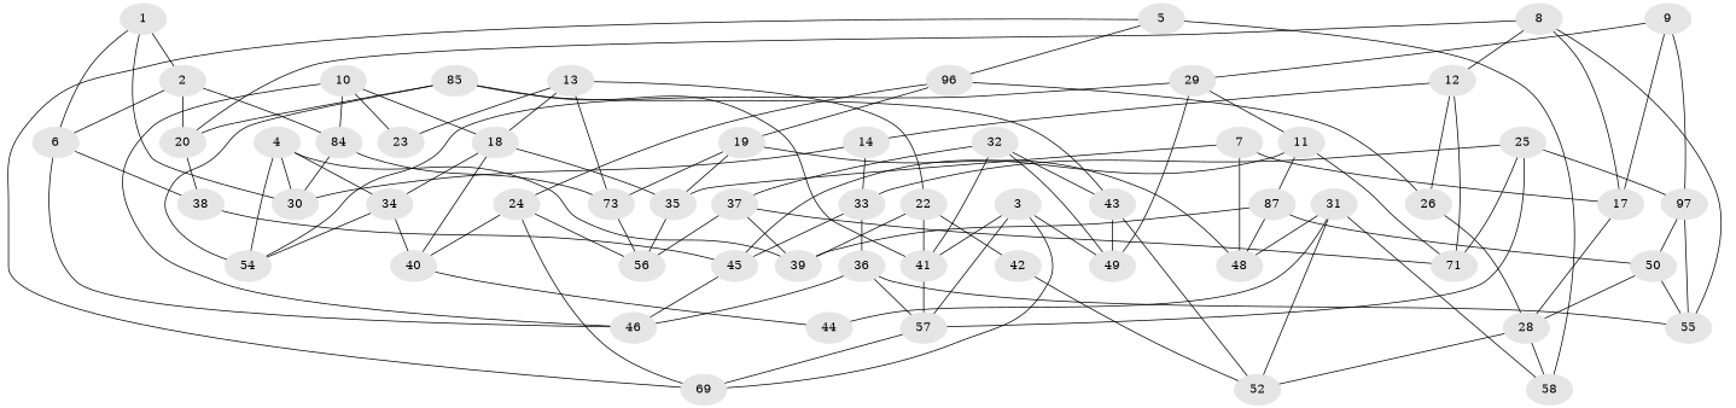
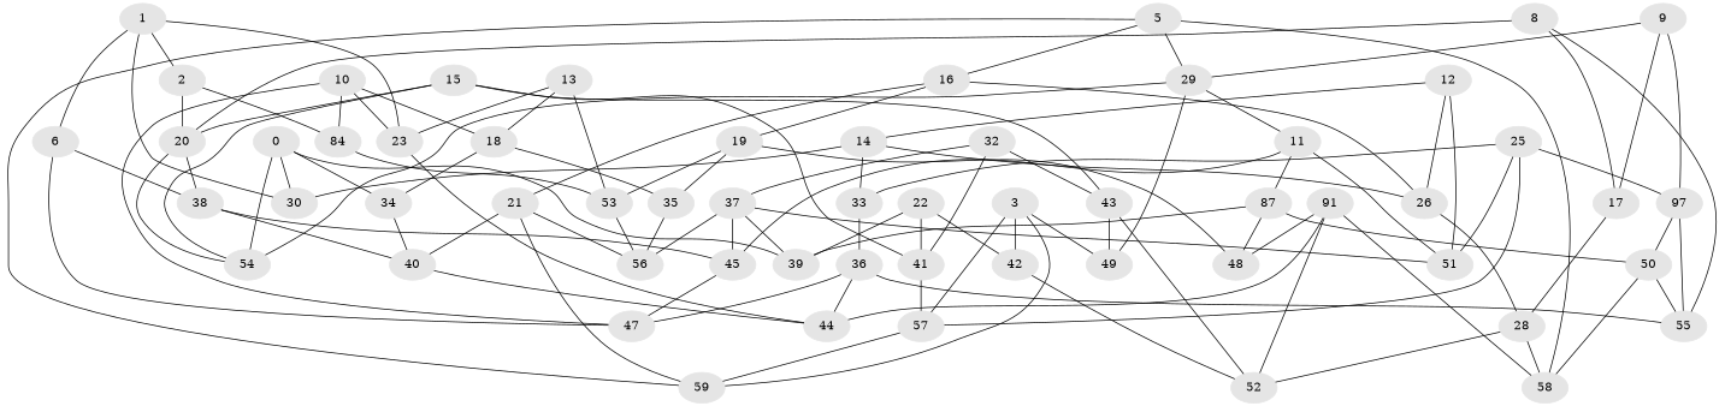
  graph {
    node [color=gray90 style=filled]
    1
    2
    6
    23
    30
    20
    n7 [label=84]
    38
-   46
+   46 [label=47]
    44
-   53 [label=73]
+   53
    3
    42
    49
    57
-   59 [label=69]
+   59
    52
-   4
+   4 [label=0]
    34
    39
    54
    40
    5
-   16 [label=96]
+   16
    29
    58
    26
    19
-   21 [label=24]
+   21
    11
    45
-   7
    17
    35
    48
    28
    56
    8
    12
    55
-   51 [label=71]
+   51
    14
    9
    n44 [label=97]
    n45 [label=87]
    50
    10
    18
    33
    13
    22
    41
    36
-   15 [label=85]
+   15
    43
    25
-   31
+   31 [label=91]
    32
    37
    1 -- 2
    1 -- 6
+   1 -- 23
    1 -- 30
-   2 -- 6
    2 -- 20
    2 -- n7
    6 -- 38
    6 -- 46
+   23 -- 44
    20 -- 38
-   n7 -- 30
    n7 -- 53
-   18 -- 40
+   38 -- 40
    38 -- 45
    53 -- 56
-   3 -- 41
+   3 -- 42
    3 -- 49
    3 -- 57
    3 -- 59
    42 -- 52
    57 -- 59
    4 -- 30
    4 -- 34
    4 -- 39
    4 -- 54
-   34 -- 54
+   20 -- 54
    34 -- 40
    40 -- 44
    5 -- 59
    5 -- 16
+   5 -- 29
    5 -- 58
    16 -- 26
    16 -- 19
    16 -- 21
    29 -- 49
    29 -- 54
    29 -- 11
    26 -- 28
    19 -- 53
    19 -- 35
    19 -- 48
    21 -- 59
    21 -- 40
    21 -- 56
    11 -- 45
    11 -- 51
    11 -- n45
    45 -- 46
-   7 -- 17
-   7 -- 35
-   7 -- 48
    17 -- 28
    35 -- 56
    28 -- 52
    28 -- 58
    8 -- 20
    8 -- 17
-   8 -- 12
    8 -- 55
    12 -- 26
    12 -- 51
    12 -- 14
    14 -- 30
+   14 -- 26
    14 -- 33
    9 -- 29
    9 -- 17
    9 -- n44
    n44 -- 55
    n44 -- 50
    n45 -- 39
    n45 -- 48
    n45 -- 50
-   50 -- 28
+   50 -- 58
    50 -- 55
    10 -- 23
    10 -- n7
    10 -- 46
    10 -- 18
    18 -- 34
    18 -- 35
-   33 -- 45
+   37 -- 45
    33 -- 36
    13 -- 23
    13 -- 53
    13 -- 18
-   13 -- 22
    22 -- 42
    22 -- 39
    22 -- 41
    41 -- 57
    36 -- 46
-   36 -- 57
+   36 -- 44
    36 -- 55
    15 -- 20
    15 -- 54
    15 -- 41
    15 -- 43
    43 -- 49
    43 -- 52
    25 -- 57
    25 -- 51
    25 -- n44
    25 -- 33
    31 -- 44
    31 -- 52
    31 -- 58
    31 -- 48
-   32 -- 49
    32 -- 41
    32 -- 43
    32 -- 37
    37 -- 39
    37 -- 56
    37 -- 51
  }
